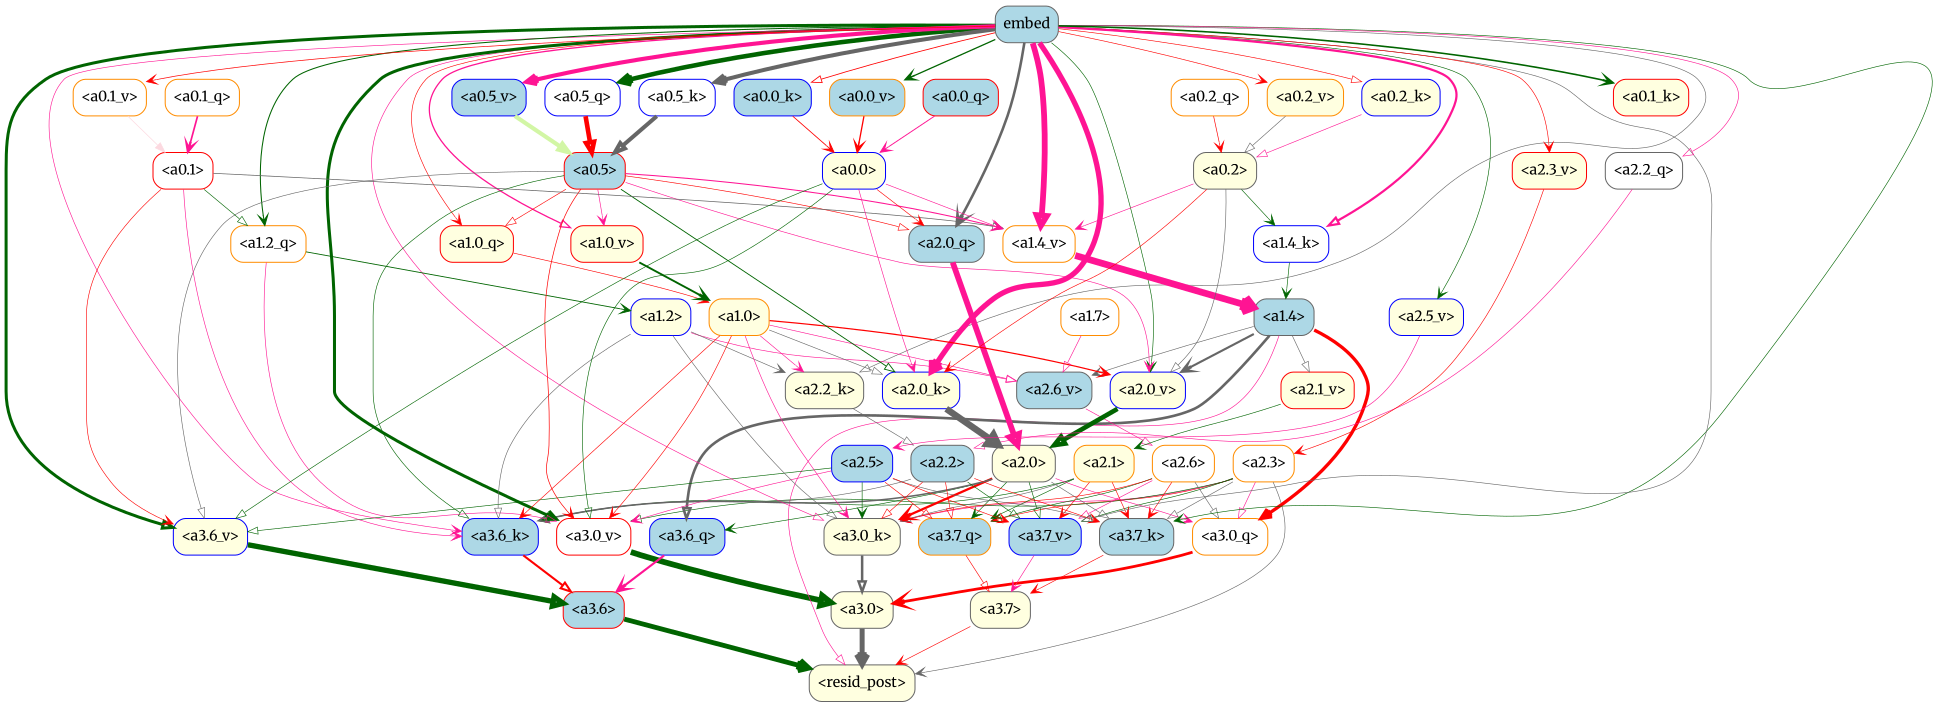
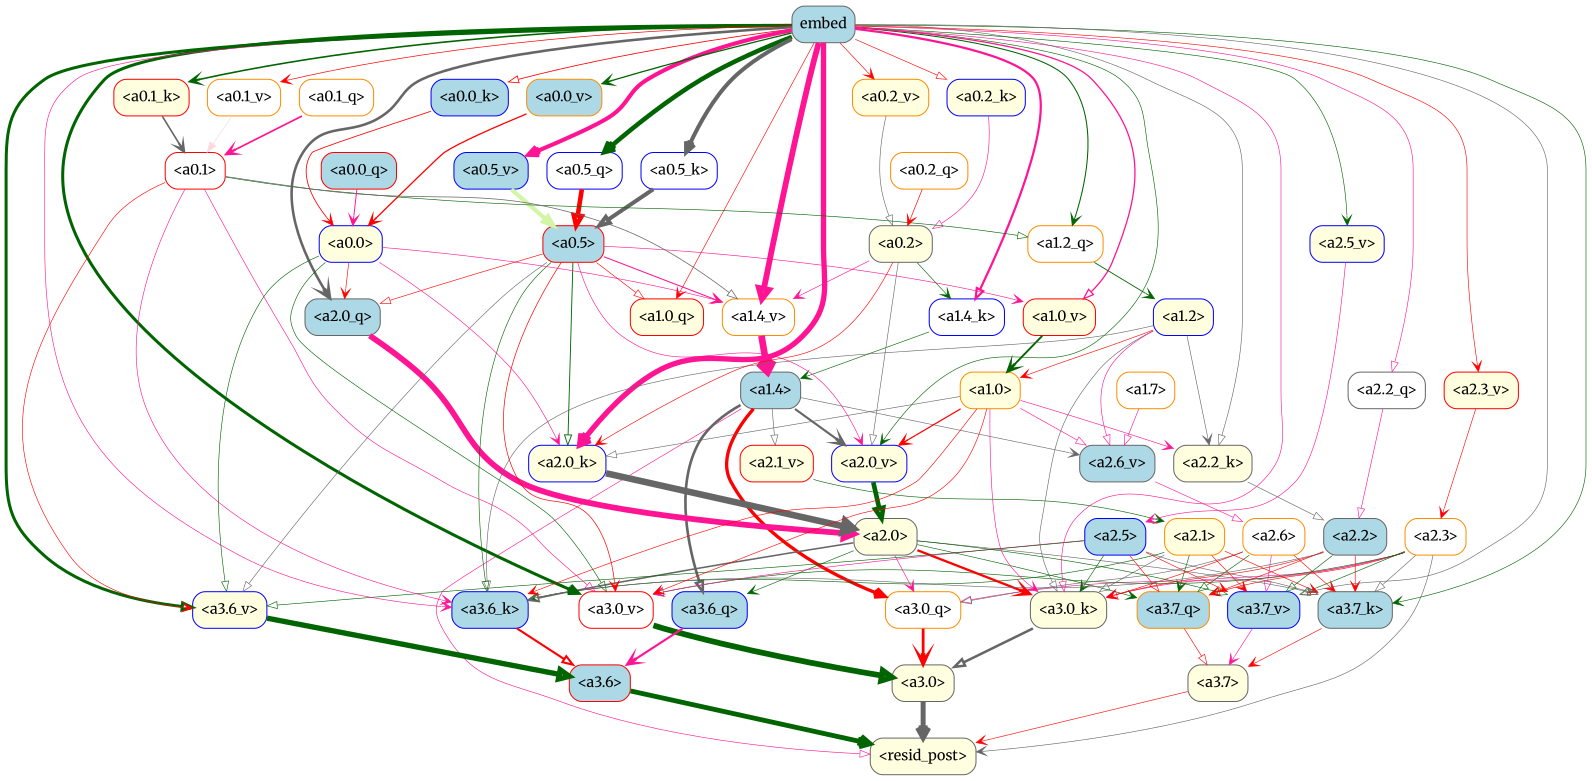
  strict digraph {
    fontname=Merriweather
    splines=true
    node [color=blue fillcolor=lightyellow fontname=Merriweather shape=box style="filled, rounded"]
    edge [arrowhead=vee color=red fontname=Merriweather penwidth=0.6]
    "<a3.7>" [color=gray40]
    "<resid_post>" [color=gray40]
    "<a3.6>" [color=red fillcolor=lightblue]
    "<a3.0>" [color=gray40]
    "<a2.3>" [color=darkorange fillcolor=white]
    "<a3.7_q>" [color=darkorange fillcolor=lightblue]
    "<a3.0_q>" [color=darkorange fillcolor=white]
    "<a3.7_k>" [color=gray40 fillcolor=lightblue]
    "<a3.0_k>" [color=gray40]
    "<a3.7_v>" [fillcolor=lightblue]
    "<a3.0_v>" [color=red fillcolor=white]
    "<a1.4>" [color=gray40 fillcolor=lightblue]
    "<a3.6_q>" [fillcolor=lightblue]
    "<a2.6_v>" [color=gray40 fillcolor=lightblue]
    "<a2.1_v>" [color=red]
    "<a2.0_v>"
    "<a2.6>" [color=darkorange fillcolor=white]
    "<a2.1>" [color=darkorange]
    "<a2.0>" [color=gray40]
    "<a3.6_k>" [fillcolor=lightblue]
    "<a3.6_v>"
    "<a2.5>" [fillcolor=lightblue]
    "<a2.2>" [color=gray40 fillcolor=lightblue]
    embed [color=gray40 fillcolor=lightblue]
    "<a2.2_q>" [color=gray40 fillcolor=white]
    "<a2.0_q>" [color=gray40 fillcolor=lightblue]
    "<a2.2_k>" [color=gray40]
    "<a2.0_k>"
    "<a2.5_v>"
    "<a2.3_v>" [color=red]
    "<a1.2_q>" [color=darkorange fillcolor=white]
    "<a1.0_q>" [color=red]
    "<a1.4_k>" [fillcolor=white]
    "<a1.4_v>" [color=darkorange fillcolor=white]
    "<a1.0_v>" [color=red]
    "<a0.5_q>" [fillcolor=white]
    "<a0.5_k>" [fillcolor=white]
    "<a0.2_k>"
    "<a0.1_k>" [color=red]
    "<a0.0_k>" [fillcolor=lightblue]
    "<a0.5_v>" [fillcolor=lightblue]
    "<a0.2_v>" [color=darkorange]
    "<a0.1_v>" [color=darkorange fillcolor=white]
    "<a0.0_v>" [color=darkorange fillcolor=lightblue]
    "<a1.2>"
    "<a1.0>" [color=darkorange]
    "<a0.5>" [color=red fillcolor=lightblue]
    "<a0.2>" [color=gray40]
    "<a0.1>" [color=red fillcolor=white]
    "<a0.0>"
    "<a1.7>" [color=darkorange fillcolor=white]
    "<a0.2_q>" [color=darkorange fillcolor=white]
    "<a0.1_q>" [color=darkorange fillcolor=white]
    "<a0.0_q>" [color=red fillcolor=lightblue]
    "<a3.7>" -> "<resid_post>"
    "<a3.6>" -> "<resid_post>" [color=darkgreen penwidth=4.753257989883423]
    "<a3.0>" -> "<resid_post>" [color=gray40 penwidth=4.90053927898407]
    "<a2.3>" -> "<resid_post>" [color=gray40]
    "<a2.3>" -> "<a3.7_q>"
    "<a2.3>" -> "<a3.0_q>" [arrowhead=onormal color=deeppink]
    "<a2.3>" -> "<a3.7_k>" [arrowhead=onormal color=gray40]
    "<a2.3>" -> "<a3.0_k>" [color=deeppink]
    "<a2.3>" -> "<a3.7_v>" [arrowhead=onormal color=darkgreen]
    "<a2.3>" -> "<a3.0_v>" [arrowhead=onormal color=darkgreen]
    "<a3.7_q>" -> "<a3.7>" [arrowhead=onormal]
    "<a3.0_q>" -> "<a3.0>" [penwidth=2.7421876192092896]
    "<a3.7_k>" -> "<a3.7>"
    "<a3.0_k>" -> "<a3.0>" [arrowhead=onormal color=gray40 penwidth=2.476402521133423]
    "<a3.7_v>" -> "<a3.7>" [color=deeppink]
    "<a3.0_v>" -> "<a3.0>" [arrowhead=onormal color=darkgreen penwidth=5.652270674705505]
    "<a1.4>" -> "<resid_post>" [arrowhead=onormal color=deeppink]
    "<a1.4>" -> "<a3.0_q>" [penwidth=3.2779015004634857]
    "<a1.4>" -> "<a3.6_q>" [arrowhead=onormal color=gray40 penwidth=2.6043437719345093]
    "<a1.4>" -> "<a2.6_v>" [color=gray40]
    "<a1.4>" -> "<a2.1_v>" [arrowhead=onormal color=gray40]
    "<a1.4>" -> "<a2.0_v>" [color=gray40 penwidth=2.089712530374527]
    "<a3.6_q>" -> "<a3.6>" [color=deeppink penwidth=2.091020345687866]
    "<a2.6_v>" -> "<a2.6>" [arrowhead=onormal color=deeppink]
    "<a2.1_v>" -> "<a2.1>" [color=darkgreen]
    "<a2.0_v>" -> "<a2.0>" [arrowhead=onormal color=darkgreen penwidth=4.569358706474304]
    "<a2.6>" -> "<a3.7_q>" [arrowhead=onormal color=darkgreen]
    "<a2.6>" -> "<a3.0_q>" [arrowhead=onormal color=gray40]
    "<a2.6>" -> "<a3.7_k>"
    "<a2.6>" -> "<a3.0_k>"
    "<a2.6>" -> "<a3.7_v>" [arrowhead=onormal color=deeppink]
    "<a2.1>" -> "<a3.7_q>" [color=darkgreen]
    "<a2.1>" -> "<a3.7_k>"
    "<a2.1>" -> "<a3.0_k>" [arrowhead=onormal color=gray40]
    "<a2.1>" -> "<a3.7_v>"
    "<a2.1>" -> "<a3.6_k>" [color=darkgreen]
    "<a2.0>" -> "<a3.7_q>" [color=darkgreen]
    "<a2.0>" -> "<a3.0_q>" [color=deeppink]
    "<a2.0>" -> "<a3.7_k>" [arrowhead=onormal color=gray40]
    "<a2.0>" -> "<a3.0_k>" [penwidth=2.2551413774490356]
    "<a2.0>" -> "<a3.7_v>" [arrowhead=onormal color=darkgreen]
    "<a2.0>" -> "<a3.6_q>" [color=darkgreen]
    "<a2.0>" -> "<a3.6_k>" [arrowhead=onormal color=gray40 penwidth=1.5290023684501648]
    "<a3.6_k>" -> "<a3.6>" [arrowhead=onormal penwidth=2.048597991466522]
    "<a3.6_v>" -> "<a3.6>" [arrowhead=onormal color=darkgreen penwidth=5.2550448179244995]
    "<a2.5>" -> "<a3.7_q>" [arrowhead=onormal]
    "<a2.5>" -> "<a3.7_k>" [arrowhead=onormal color=gray40]
    "<a2.5>" -> "<a3.0_k>" [color=darkgreen]
    "<a2.5>" -> "<a3.7_v>"
    "<a2.5>" -> "<a3.0_v>" [color=deeppink]
    "<a2.5>" -> "<a3.6_v>" [arrowhead=onormal color=darkgreen]
    "<a2.2>" -> "<a3.7_q>" [arrowhead=onormal]
    "<a2.2>" -> "<a3.7_k>"
    "<a2.2>" -> "<a3.0_k>" [arrowhead=onormal]
    "<a2.2>" -> "<a3.7_v>" [arrowhead=onormal color=darkgreen]
    "<a2.2>" -> "<a3.6_k>" [arrowhead=onormal color=gray40]
    embed -> "<a3.7_k>" [color=darkgreen]
    embed -> "<a3.0_k>" [arrowhead=onormal color=deeppink]
    embed -> "<a3.7_v>" [arrowhead=onormal color=gray40]
    embed -> "<a3.0_v>" [color=darkgreen penwidth=2.972973108291626]
    embed -> "<a2.0_v>" [color=darkgreen]
    embed -> "<a3.6_k>" [color=deeppink]
    embed -> "<a3.6_v>" [arrowhead=onormal color=darkgreen penwidth=2.9556376338005066]
    embed -> "<a2.2_q>" [arrowhead=onormal color=deeppink]
    embed -> "<a2.0_q>" [color=gray40 penwidth=2.540744114667177]
    embed -> "<a2.2_k>" [arrowhead=onormal color=gray40]
    embed -> "<a2.0_k>" [color=deeppink penwidth=5.233989953994751]
    embed -> "<a2.5_v>" [color=darkgreen]
    embed -> "<a2.3_v>"
    embed -> "<a1.2_q>" [color=darkgreen penwidth=1.0232882499694824]
    embed -> "<a1.0_q>"
    embed -> "<a1.4_k>" [arrowhead=onormal color=deeppink penwidth=2.181154489517212]
    embed -> "<a1.4_v>" [arrowhead=onormal color=deeppink penwidth=5.707561254501343]
    embed -> "<a1.0_v>" [arrowhead=onormal color=deeppink penwidth=1.26310396194458]
    embed -> "<a0.5_q>" [color=darkgreen penwidth=4.493734657764435]
    embed -> "<a0.5_k>" [color=gray40 penwidth=3.9719181060791016]
    embed -> "<a0.2_k>" [arrowhead=onormal]
    embed -> "<a0.1_k>" [color=darkgreen penwidth=1.5668344497680664]
    embed -> "<a0.0_k>" [arrowhead=onormal penwidth=0.8102378845214844]
    embed -> "<a0.5_v>" [color=deeppink penwidth=4.048895955085754]
    embed -> "<a0.2_v>"
    embed -> "<a0.1_v>" [penwidth=0.685732364654541]
    embed -> "<a0.0_v>" [color=darkgreen penwidth=1.2662250995635986]
    "<a2.2_q>" -> "<a2.2>" [arrowhead=onormal color=deeppink]
    "<a2.0_q>" -> "<a2.0>" [arrowhead=onormal color=deeppink penwidth=5.6763341426849365]
    "<a2.2_k>" -> "<a2.2>" [arrowhead=onormal color=gray40]
    "<a2.0_k>" -> "<a2.0>" [arrowhead=onormal color=gray40 penwidth=6.450865745544434]
    "<a2.5_v>" -> "<a2.5>" [color=deeppink]
    "<a2.3_v>" -> "<a2.3>"
    "<a1.2_q>" -> "<a1.2>" [color=darkgreen penwidth=0.8473789691925049]
-   "<a1.0_q>" -> "<a1.0>"
+   "<a1.2>" -> "<a1.0>"
    "<a1.4_k>" -> "<a1.4>" [color=darkgreen]
    "<a1.4_v>" -> "<a1.4>" [color=deeppink penwidth=6.609479665756226]
    "<a1.0_v>" -> "<a1.0>" [color=darkgreen penwidth=1.862385869026184]
    "<a0.5_q>" -> "<a0.5>" [arrowhead=onormal penwidth=4.525571644306183]
    "<a0.5_k>" -> "<a0.5>" [arrowhead=onormal color=gray40 penwidth=3.994816780090332]
    "<a0.2_k>" -> "<a0.2>" [arrowhead=onormal color=deeppink]
+   "<a0.1_k>" -> "<a0.1>" [color=gray40 penwidth=1.5859735012054443]
    "<a0.0_k>" -> "<a0.0>" [penwidth=0.8134422302246094]
    "<a0.5_v>" -> "<a0.5>" [color="#d2f6a5" penwidth=4.101986527442932 arrowhead=""]
    "<a0.2_v>" -> "<a0.2>" [arrowhead=onormal color=gray40]
    "<a0.1_v>" -> "<a0.1>" [color="#fcd9e0" penwidth=0.6931805610656738 arrowhead=""]
    "<a0.0_v>" -> "<a0.0>" [penwidth=1.2705905437469482]
    "<a1.2>" -> "<a3.0_k>" [arrowhead=onormal color=gray40]
    "<a1.2>" -> "<a2.6_v>" [arrowhead=onormal color=deeppink]
    "<a1.2>" -> "<a3.6_k>" [arrowhead=onormal color=gray40]
    "<a1.2>" -> "<a2.2_k>" [color=gray40]
    "<a1.0>" -> "<a3.0_k>" [color=deeppink]
    "<a1.0>" -> "<a3.0_v>"
    "<a1.0>" -> "<a2.6_v>" [arrowhead=onormal color=deeppink]
    "<a1.0>" -> "<a2.0_v>" [penwidth=1.1915444135665894]
    "<a1.0>" -> "<a3.6_k>"
    "<a1.0>" -> "<a2.2_k>" [color=deeppink]
    "<a1.0>" -> "<a2.0_k>" [arrowhead=onormal color=gray40]
    "<a0.5>" -> "<a3.0_v>" [penwidth=0.6790935099124908]
    "<a0.5>" -> "<a2.0_v>" [color=deeppink]
    "<a0.5>" -> "<a3.6_k>" [arrowhead=onormal color=darkgreen]
    "<a0.5>" -> "<a3.6_v>" [arrowhead=onormal color=gray40]
    "<a0.5>" -> "<a2.0_q>" [arrowhead=onormal]
    "<a0.5>" -> "<a2.0_k>" [arrowhead=onormal color=darkgreen penwidth=0.8868831396102905]
    "<a0.5>" -> "<a1.0_q>" [arrowhead=onormal]
    "<a0.5>" -> "<a1.4_v>" [color=deeppink penwidth=1.0242966413497925]
    "<a0.5>" -> "<a1.0_v>" [color=deeppink]
    "<a0.2>" -> "<a2.0_v>" [arrowhead=onormal color=gray40]
    "<a0.2>" -> "<a2.0_k>"
    "<a0.2>" -> "<a1.4_k>" [color=darkgreen]
    "<a0.2>" -> "<a1.4_v>" [color=deeppink]
-   "<a1.2_q>" -> "<a3.0_v>" [arrowhead=onormal color=deeppink]
+   "<a0.1>" -> "<a3.0_v>" [arrowhead=onormal color=deeppink]
    "<a0.1>" -> "<a3.6_k>" [color=deeppink]
    "<a0.1>" -> "<a3.6_v>"
    "<a0.1>" -> "<a1.2_q>" [arrowhead=onormal color=darkgreen]
    "<a0.1>" -> "<a1.4_v>" [arrowhead=onormal color=gray40 penwidth=0.7291159629821777]
    "<a0.0>" -> "<a3.0_v>" [arrowhead=onormal color=darkgreen]
    "<a0.0>" -> "<a3.6_v>" [arrowhead=onormal color=darkgreen]
    "<a0.0>" -> "<a2.0_q>"
    "<a0.0>" -> "<a2.0_k>" [color=deeppink]
    "<a0.0>" -> "<a1.4_v>" [color=deeppink]
    "<a1.7>" -> "<a2.6_v>" [arrowhead=onormal color=deeppink]
    "<a0.2_q>" -> "<a0.2>" [penwidth=0.650632381439209]
    "<a0.1_q>" -> "<a0.1>" [color=deeppink penwidth=1.6614570617675781]
    "<a0.0_q>" -> "<a0.0>" [color=deeppink penwidth=0.9274430274963379]
  }
